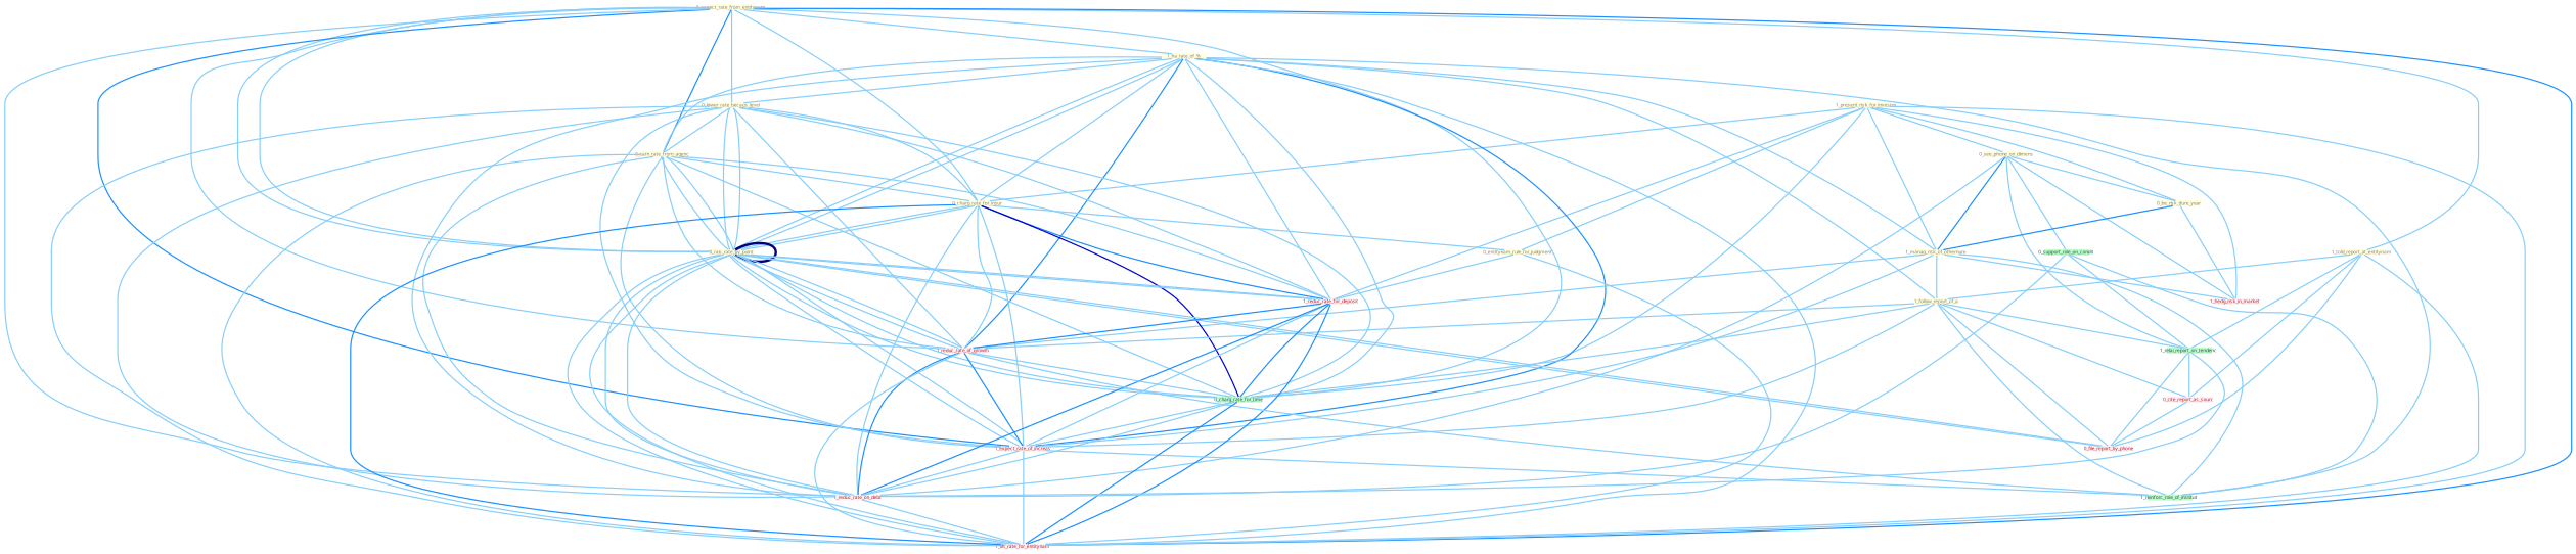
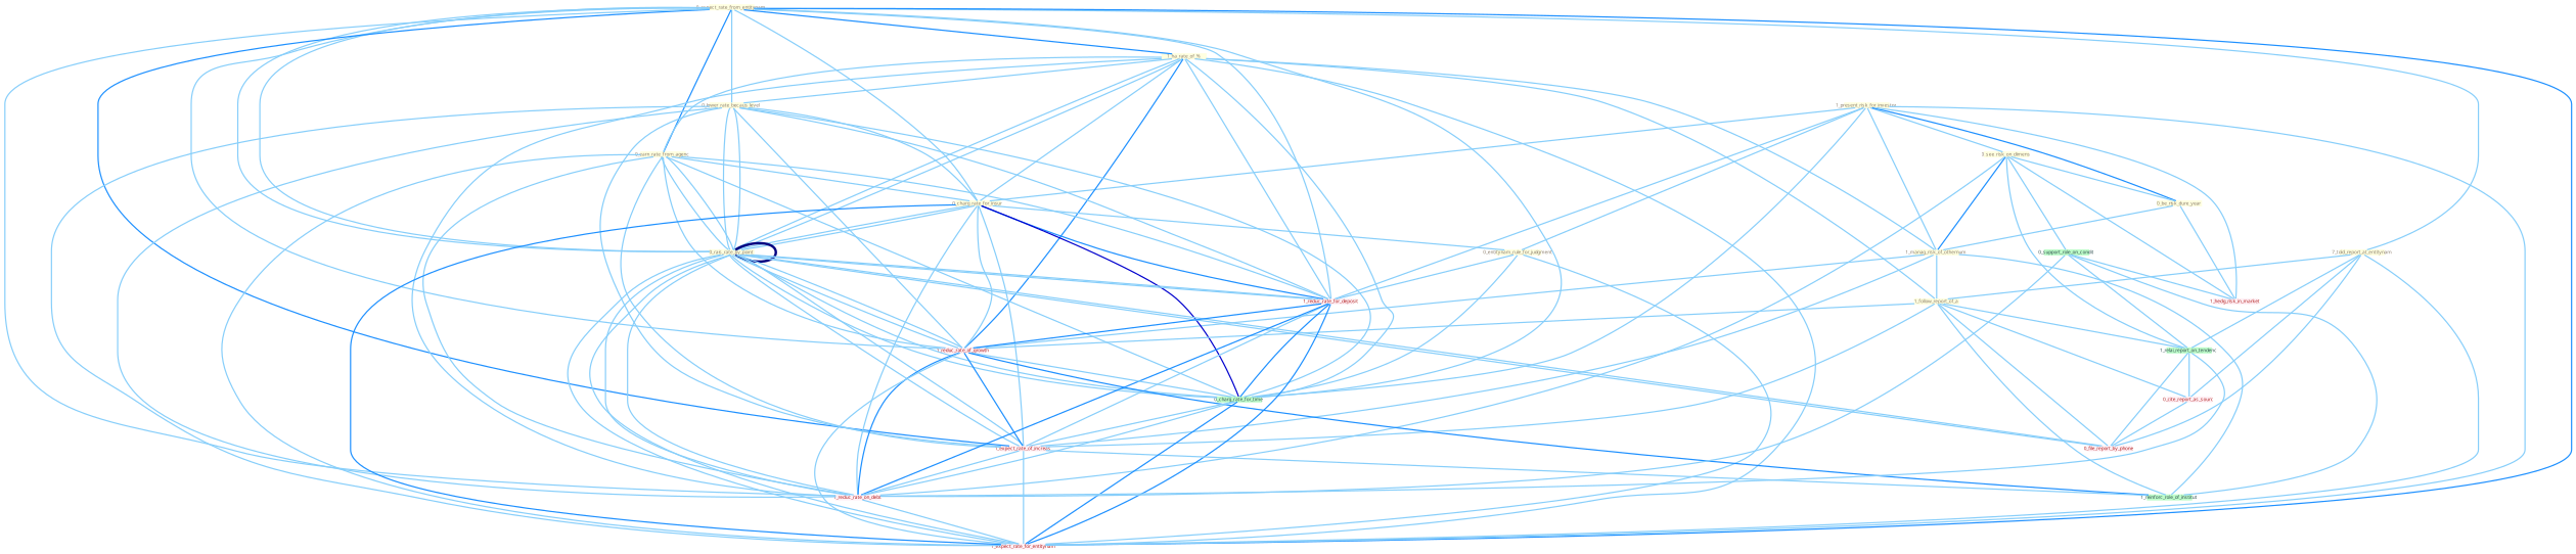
  graph {
    fontname="Noto Sans"
    node [color="#ffffe0" fixedsize=true fontcolor="#8b7d6b" fontname="Noto Sans" fontsize=4 shape=polygon style=filled]
    edge [color="#87cefa" fontname="Noto Sans" w=1]
    "0_expect_rate_from_entitynam " [height=.06 width=.5]
    "1_present_risk_for_investor " [height=.06 width=.5]
    "1_ha_rate_of_% " [height=.06 width=.5]
    "0_lower_rate_becaus_level " [height=.06 width=.5]
-   "0_see_risk_on_dimens " [height=.06 width=.5 label="0_see_phone_on_dimens"]
-   "1_told_report_at_entitynam " [height=.06 width=.5]
+   "0_see_risk_on_dimens " [height=.06 width=.5]
+   "1_told_report_at_entitynam " [height=.06 width=.5 label="7_told_report_at_entitynam"]
    "0_be_risk_dure_year " [height=.06 width=.5]
    "1_manag_risk_of_othernum " [height=.06 width=.5]
    "0_earn_rate_from_agenc " [height=.06 width=.5]
    "0_charg_rate_for_insur " [height=.06 width=.5]
    "0_entitynam_rule_for_judgment " [height=.06 width=.5]
    "0_rais_rate_by_point " [height=.06 width=.5]
    "1_follow_report_of_a " [height=.06 width=.5]
    "1_reduc_rate_for_deposit " [color="#fff0f5" fontcolor="#b22222" height=.06 width=.5]
    "0_cite_report_as_sourc " [color="#fff0f5" fontcolor="#b22222" height=.06 width=.5]
    "1_reduc_rate_of_growth " [color="#fff0f5" fontcolor="#b22222" height=.06 width=.5]
    "0_file_report_by_phone " [color="#fff0f5" fontcolor="#b22222" height=.06 width=.5]
    "1_expect_rate_of_increas " [color="#fff0f5" fontcolor="#b22222" height=.06 width=.5]
    "1_reduc_rate_on_debt " [color="#fff0f5" fontcolor="#b22222" height=.06 width=.5]
-   "1_lift_rate_for_entitynam " [color="#fff0f5" fontcolor="#b22222" height=.06 width=.5]
+   "1_lift_rate_for_entitynam " [color="#fff0f5" fontcolor="#b22222" height=.06 width=.5 label="1_expect_rate_for_entitynam"]
    "1_hedg_risk_in_market " [color="#fff0f5" fontcolor="#b22222" height=.06 width=.5]
    "0_charg_rate_for_time " [color="#BDFCC9" fontcolor="#2f4f4f" height=.06 width=.5]
    "1_reinforc_role_of_institut " [color="#BDFCC9" fontcolor="#2f4f4f" height=.06 width=.5]
    "0_support_role_on_condit " [color="#BDFCC9" fontcolor="#2f4f4f" height=.06 width=.5]
    "1_relai_report_on_tendenc " [color="#BDFCC9" fontcolor="#2f4f4f" height=.06 width=.5]
    subgraph sub_1 {
      "0_expect_rate_from_entitynam "
      "1_present_risk_for_investor "
      "1_ha_rate_of_% "
      "0_lower_rate_becaus_level "
      "0_see_risk_on_dimens "
      "1_told_report_at_entitynam "
      "0_be_risk_dure_year "
      "1_manag_risk_of_othernum "
      "0_earn_rate_from_agenc "
      "0_charg_rate_for_insur "
      "0_entitynam_rule_for_judgment "
      "0_rais_rate_by_point "
      "1_follow_report_of_a "
    }
    subgraph sub_2 {
      "1_reduc_rate_for_deposit "
      "0_cite_report_as_sourc "
      "1_reduc_rate_of_growth "
      "0_file_report_by_phone "
      "1_expect_rate_of_increas "
      "1_reduc_rate_on_debt "
      "1_lift_rate_for_entitynam "
      "1_hedg_risk_in_market "
    }
-   "0_expect_rate_from_entitynam " -- "1_ha_rate_of_% "
+   "0_expect_rate_from_entitynam " -- "1_ha_rate_of_% " [color="#1e90ff"]
    "0_expect_rate_from_entitynam " -- "0_lower_rate_becaus_level "
    "0_expect_rate_from_entitynam " -- "1_told_report_at_entitynam "
    "0_expect_rate_from_entitynam " -- "0_earn_rate_from_agenc " [color="#1e90ff" w=2]
    "0_expect_rate_from_entitynam " -- "0_charg_rate_for_insur "
    "0_expect_rate_from_entitynam " -- "0_rais_rate_by_point "
    "0_expect_rate_from_entitynam " -- "0_rais_rate_by_point "
+   "0_expect_rate_from_entitynam " -- "1_reduc_rate_for_deposit "
    "0_expect_rate_from_entitynam " -- "1_reduc_rate_of_growth "
    "0_expect_rate_from_entitynam " -- "1_expect_rate_of_increas " [color="#1e90ff" w=2]
    "0_expect_rate_from_entitynam " -- "1_reduc_rate_on_debt "
    "0_expect_rate_from_entitynam " -- "1_lift_rate_for_entitynam " [color="#1e90ff" w=2]
    "0_expect_rate_from_entitynam " -- "0_charg_rate_for_time "
    "1_present_risk_for_investor " -- "0_see_risk_on_dimens "
-   "1_present_risk_for_investor " -- "0_be_risk_dure_year "
+   "1_present_risk_for_investor " -- "0_be_risk_dure_year " [color="#1e90ff"]
    "1_present_risk_for_investor " -- "1_manag_risk_of_othernum "
    "1_present_risk_for_investor " -- "0_charg_rate_for_insur "
    "1_present_risk_for_investor " -- "0_entitynam_rule_for_judgment "
    "1_present_risk_for_investor " -- "1_reduc_rate_for_deposit "
    "1_present_risk_for_investor " -- "1_lift_rate_for_entitynam "
    "1_present_risk_for_investor " -- "1_hedg_risk_in_market "
    "1_present_risk_for_investor " -- "0_charg_rate_for_time "
    "1_ha_rate_of_% " -- "0_lower_rate_becaus_level "
    "1_ha_rate_of_% " -- "1_manag_risk_of_othernum "
    "1_ha_rate_of_% " -- "0_earn_rate_from_agenc "
    "1_ha_rate_of_% " -- "0_charg_rate_for_insur "
    "1_ha_rate_of_% " -- "0_rais_rate_by_point "
    "1_ha_rate_of_% " -- "0_rais_rate_by_point "
    "1_ha_rate_of_% " -- "1_follow_report_of_a "
    "1_ha_rate_of_% " -- "1_reduc_rate_for_deposit "
    "1_ha_rate_of_% " -- "1_reduc_rate_of_growth " [color="#1e90ff" w=2]
-   "1_ha_rate_of_% " -- "1_expect_rate_of_increas " [color="#1e90ff" w=2]
    "1_ha_rate_of_% " -- "1_reduc_rate_on_debt "
    "1_ha_rate_of_% " -- "1_lift_rate_for_entitynam "
    "1_ha_rate_of_% " -- "0_charg_rate_for_time "
-   "1_ha_rate_of_% " -- "1_reinforc_role_of_institut "
-   "0_lower_rate_becaus_level " -- "0_earn_rate_from_agenc "
    "0_lower_rate_becaus_level " -- "0_charg_rate_for_insur "
    "0_lower_rate_becaus_level " -- "0_rais_rate_by_point "
    "0_lower_rate_becaus_level " -- "0_rais_rate_by_point "
    "0_lower_rate_becaus_level " -- "1_reduc_rate_for_deposit "
    "0_lower_rate_becaus_level " -- "1_reduc_rate_of_growth "
    "0_lower_rate_becaus_level " -- "1_expect_rate_of_increas "
    "0_lower_rate_becaus_level " -- "1_reduc_rate_on_debt "
    "0_lower_rate_becaus_level " -- "1_lift_rate_for_entitynam "
    "0_lower_rate_becaus_level " -- "0_charg_rate_for_time "
    "0_see_risk_on_dimens " -- "0_be_risk_dure_year "
    "0_see_risk_on_dimens " -- "1_manag_risk_of_othernum " [color="#1e90ff"]
    "0_see_risk_on_dimens " -- "1_reduc_rate_on_debt "
    "0_see_risk_on_dimens " -- "1_hedg_risk_in_market "
    "0_see_risk_on_dimens " -- "0_support_role_on_condit "
    "0_see_risk_on_dimens " -- "1_relai_report_on_tendenc "
    "1_told_report_at_entitynam " -- "1_follow_report_of_a "
    "1_told_report_at_entitynam " -- "0_cite_report_as_sourc "
    "1_told_report_at_entitynam " -- "0_file_report_by_phone "
    "1_told_report_at_entitynam " -- "1_lift_rate_for_entitynam "
    "1_told_report_at_entitynam " -- "1_relai_report_on_tendenc "
-   "0_be_risk_dure_year " -- "1_manag_risk_of_othernum " [color="#1e90ff"]
+   "0_be_risk_dure_year " -- "1_manag_risk_of_othernum "
    "0_be_risk_dure_year " -- "1_hedg_risk_in_market "
    "1_manag_risk_of_othernum " -- "1_follow_report_of_a "
    "1_manag_risk_of_othernum " -- "1_reduc_rate_of_growth "
    "1_manag_risk_of_othernum " -- "1_expect_rate_of_increas "
-   "1_manag_risk_of_othernum " -- "1_hedg_risk_in_market "
+   "0_support_role_on_condit " -- "1_hedg_risk_in_market "
    "1_manag_risk_of_othernum " -- "1_reinforc_role_of_institut "
    "0_earn_rate_from_agenc " -- "0_charg_rate_for_insur "
    "0_earn_rate_from_agenc " -- "0_rais_rate_by_point "
    "0_earn_rate_from_agenc " -- "0_rais_rate_by_point "
    "0_earn_rate_from_agenc " -- "1_reduc_rate_for_deposit "
    "0_earn_rate_from_agenc " -- "1_reduc_rate_of_growth "
    "0_earn_rate_from_agenc " -- "1_expect_rate_of_increas "
    "0_earn_rate_from_agenc " -- "1_reduc_rate_on_debt "
    "0_earn_rate_from_agenc " -- "1_lift_rate_for_entitynam "
    "0_earn_rate_from_agenc " -- "0_charg_rate_for_time "
    "0_charg_rate_for_insur " -- "0_entitynam_rule_for_judgment "
    "0_charg_rate_for_insur " -- "0_rais_rate_by_point "
    "0_charg_rate_for_insur " -- "0_rais_rate_by_point "
    "0_charg_rate_for_insur " -- "1_reduc_rate_for_deposit " [color="#1e90ff" w=2]
    "0_charg_rate_for_insur " -- "1_reduc_rate_of_growth "
    "0_charg_rate_for_insur " -- "1_expect_rate_of_increas "
    "0_charg_rate_for_insur " -- "1_reduc_rate_on_debt "
    "0_charg_rate_for_insur " -- "1_lift_rate_for_entitynam " [color="#1e90ff" w=2]
    "0_charg_rate_for_insur " -- "0_charg_rate_for_time " [color="#0000cd" w=3]
    "0_entitynam_rule_for_judgment " -- "1_reduc_rate_for_deposit "
    "0_entitynam_rule_for_judgment " -- "1_lift_rate_for_entitynam "
-   "1_follow_report_of_a " -- "0_charg_rate_for_time "
+   "0_entitynam_rule_for_judgment " -- "0_charg_rate_for_time "
    "0_rais_rate_by_point " -- "0_rais_rate_by_point " [color="#000080" style=bold w=4]
    "0_rais_rate_by_point " -- "1_reduc_rate_for_deposit "
    "0_rais_rate_by_point " -- "1_reduc_rate_for_deposit "
    "0_rais_rate_by_point " -- "1_reduc_rate_of_growth "
    "0_rais_rate_by_point " -- "1_reduc_rate_of_growth "
    "0_rais_rate_by_point " -- "0_file_report_by_phone "
    "0_rais_rate_by_point " -- "0_file_report_by_phone "
    "0_rais_rate_by_point " -- "1_expect_rate_of_increas "
    "0_rais_rate_by_point " -- "1_expect_rate_of_increas "
    "0_rais_rate_by_point " -- "1_reduc_rate_on_debt "
    "0_rais_rate_by_point " -- "1_reduc_rate_on_debt "
    "0_rais_rate_by_point " -- "1_lift_rate_for_entitynam "
    "0_rais_rate_by_point " -- "1_lift_rate_for_entitynam "
    "0_rais_rate_by_point " -- "0_charg_rate_for_time "
    "0_rais_rate_by_point " -- "0_charg_rate_for_time "
    "1_follow_report_of_a " -- "0_cite_report_as_sourc "
    "1_follow_report_of_a " -- "1_reduc_rate_of_growth "
    "1_follow_report_of_a " -- "0_file_report_by_phone "
    "1_follow_report_of_a " -- "1_expect_rate_of_increas "
    "1_follow_report_of_a " -- "1_reinforc_role_of_institut "
    "1_follow_report_of_a " -- "1_relai_report_on_tendenc "
    "1_reduc_rate_for_deposit " -- "1_reduc_rate_of_growth " [color="#1e90ff" w=2]
    "1_reduc_rate_for_deposit " -- "1_expect_rate_of_increas "
    "1_reduc_rate_for_deposit " -- "1_reduc_rate_on_debt " [color="#1e90ff" w=2]
    "1_reduc_rate_for_deposit " -- "1_lift_rate_for_entitynam " [color="#1e90ff" w=2]
    "1_reduc_rate_for_deposit " -- "0_charg_rate_for_time " [color="#1e90ff" w=2]
    "0_cite_report_as_sourc " -- "0_file_report_by_phone "
    "1_reduc_rate_of_growth " -- "1_expect_rate_of_increas " [color="#1e90ff" w=2]
    "1_reduc_rate_of_growth " -- "1_reduc_rate_on_debt " [color="#1e90ff" w=2]
    "1_reduc_rate_of_growth " -- "1_lift_rate_for_entitynam "
    "1_reduc_rate_of_growth " -- "0_charg_rate_for_time "
-   "1_reduc_rate_of_growth " -- "1_reinforc_role_of_institut "
+   "1_reduc_rate_of_growth " -- "1_reinforc_role_of_institut " [color="#1e90ff"]
    "1_expect_rate_of_increas " -- "1_reduc_rate_on_debt "
    "1_expect_rate_of_increas " -- "1_lift_rate_for_entitynam "
    "1_expect_rate_of_increas " -- "1_reinforc_role_of_institut "
    "1_reduc_rate_on_debt " -- "1_lift_rate_for_entitynam "
    "0_charg_rate_for_time " -- "1_expect_rate_of_increas "
    "0_charg_rate_for_time " -- "1_reduc_rate_on_debt "
    "0_charg_rate_for_time " -- "1_lift_rate_for_entitynam " [color="#1e90ff" w=2]
    "0_support_role_on_condit " -- "1_reduc_rate_on_debt "
    "0_support_role_on_condit " -- "1_reinforc_role_of_institut "
    "0_support_role_on_condit " -- "1_relai_report_on_tendenc "
    "1_relai_report_on_tendenc " -- "0_cite_report_as_sourc "
    "1_relai_report_on_tendenc " -- "0_file_report_by_phone "
    "1_relai_report_on_tendenc " -- "1_reduc_rate_on_debt "
  }
